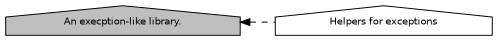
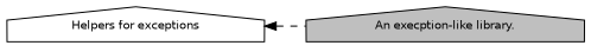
  digraph {
    rankdir=LR
    node [color=black fontname=Helvetica fontsize=10 shape=house style=filled]
    n1 [fillcolor=white height=0.2 label="Helpers for exceptions" width=0.4]
    n2 [fillcolor=grey75 fontcolor=black height=0.2 label="An execption-like library." width=0.4]
-   n2 -> n1 [dir=back fontname=Helvetica fontsize=10 labelfontname=Helvetica labelfontsize=10 shape=plaintext style=dashed]
+   n1 -> n2 [dir=back fontname=Helvetica fontsize=10 labelfontname=Helvetica labelfontsize=10 shape=plaintext style=dashed]
  }
